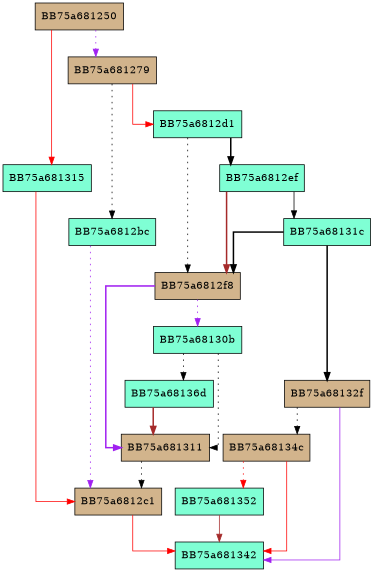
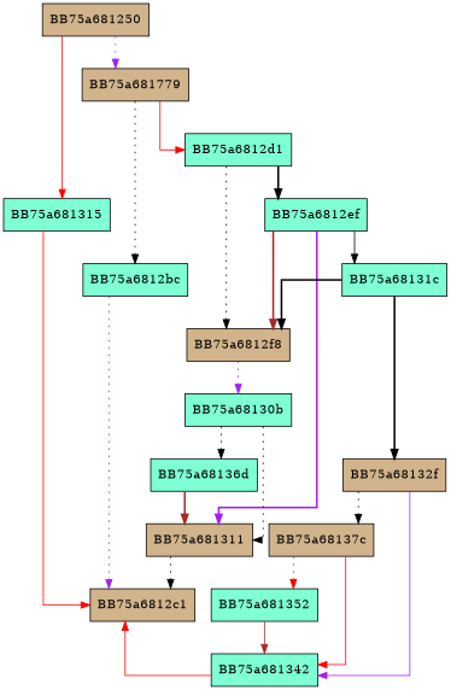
  digraph {
    splines=ortho
    node [fillcolor=aquamarine shape=box style=filled]
    edge [color=black style=dotted]
    BB75a681250 [fillcolor=tan]
    BB75a681315
-   BB75a681279 [fillcolor=tan]
+   BB75a681279 [fillcolor=tan label=BB75a681779]
    BB75a6812c1 [fillcolor=tan]
    BB75a6812d1
    BB75a6812bc
    BB75a6812f8 [fillcolor=tan]
    BB75a6812ef
    BB75a681311 [fillcolor=tan]
    BB75a68130b
    BB75a68131c
    BB75a68136d
    BB75a68132f [fillcolor=tan]
-   BB75a68134c [fillcolor=tan]
+   BB75a68134c [fillcolor=tan label=BB75a68137c]
    BB75a681342
    BB75a681352
    BB75a681250 -> BB75a681315 [color=red style=solid]
    BB75a681250 -> BB75a681279 [color=purple]
    BB75a681315 -> BB75a6812c1 [color=red style=solid]
    BB75a681279 -> BB75a6812d1 [color=red style=solid]
    BB75a681279 -> BB75a6812bc
    BB75a6812d1 -> BB75a6812f8
    BB75a6812d1 -> BB75a6812ef [style=bold]
    BB75a6812bc -> BB75a6812c1 [color=purple]
-   BB75a6812f8 -> BB75a681311 [color=purple style=bold]
+   BB75a6812ef -> BB75a681311 [color=purple style=bold]
    BB75a6812f8 -> BB75a68130b [color=purple]
    BB75a6812ef -> BB75a6812f8 [color=brown style=bold]
    BB75a6812ef -> BB75a68131c [style=solid]
    BB75a681311 -> BB75a6812c1
    BB75a68130b -> BB75a681311
    BB75a68130b -> BB75a68136d
    BB75a68131c -> BB75a6812f8 [style=bold]
    BB75a68131c -> BB75a68132f [style=bold]
    BB75a68136d -> BB75a681311 [color=brown style=bold]
    BB75a68132f -> BB75a68134c
    BB75a68132f -> BB75a681342 [color=purple style=solid]
    BB75a68134c -> BB75a681342 [color=red style=solid]
    BB75a68134c -> BB75a681352 [color=red]
-   BB75a6812c1 -> BB75a681342 [color=red style=solid]
+   BB75a681342 -> BB75a6812c1 [color=red style=solid]
    BB75a681352 -> BB75a681342 [color=brown style=solid]
  }
